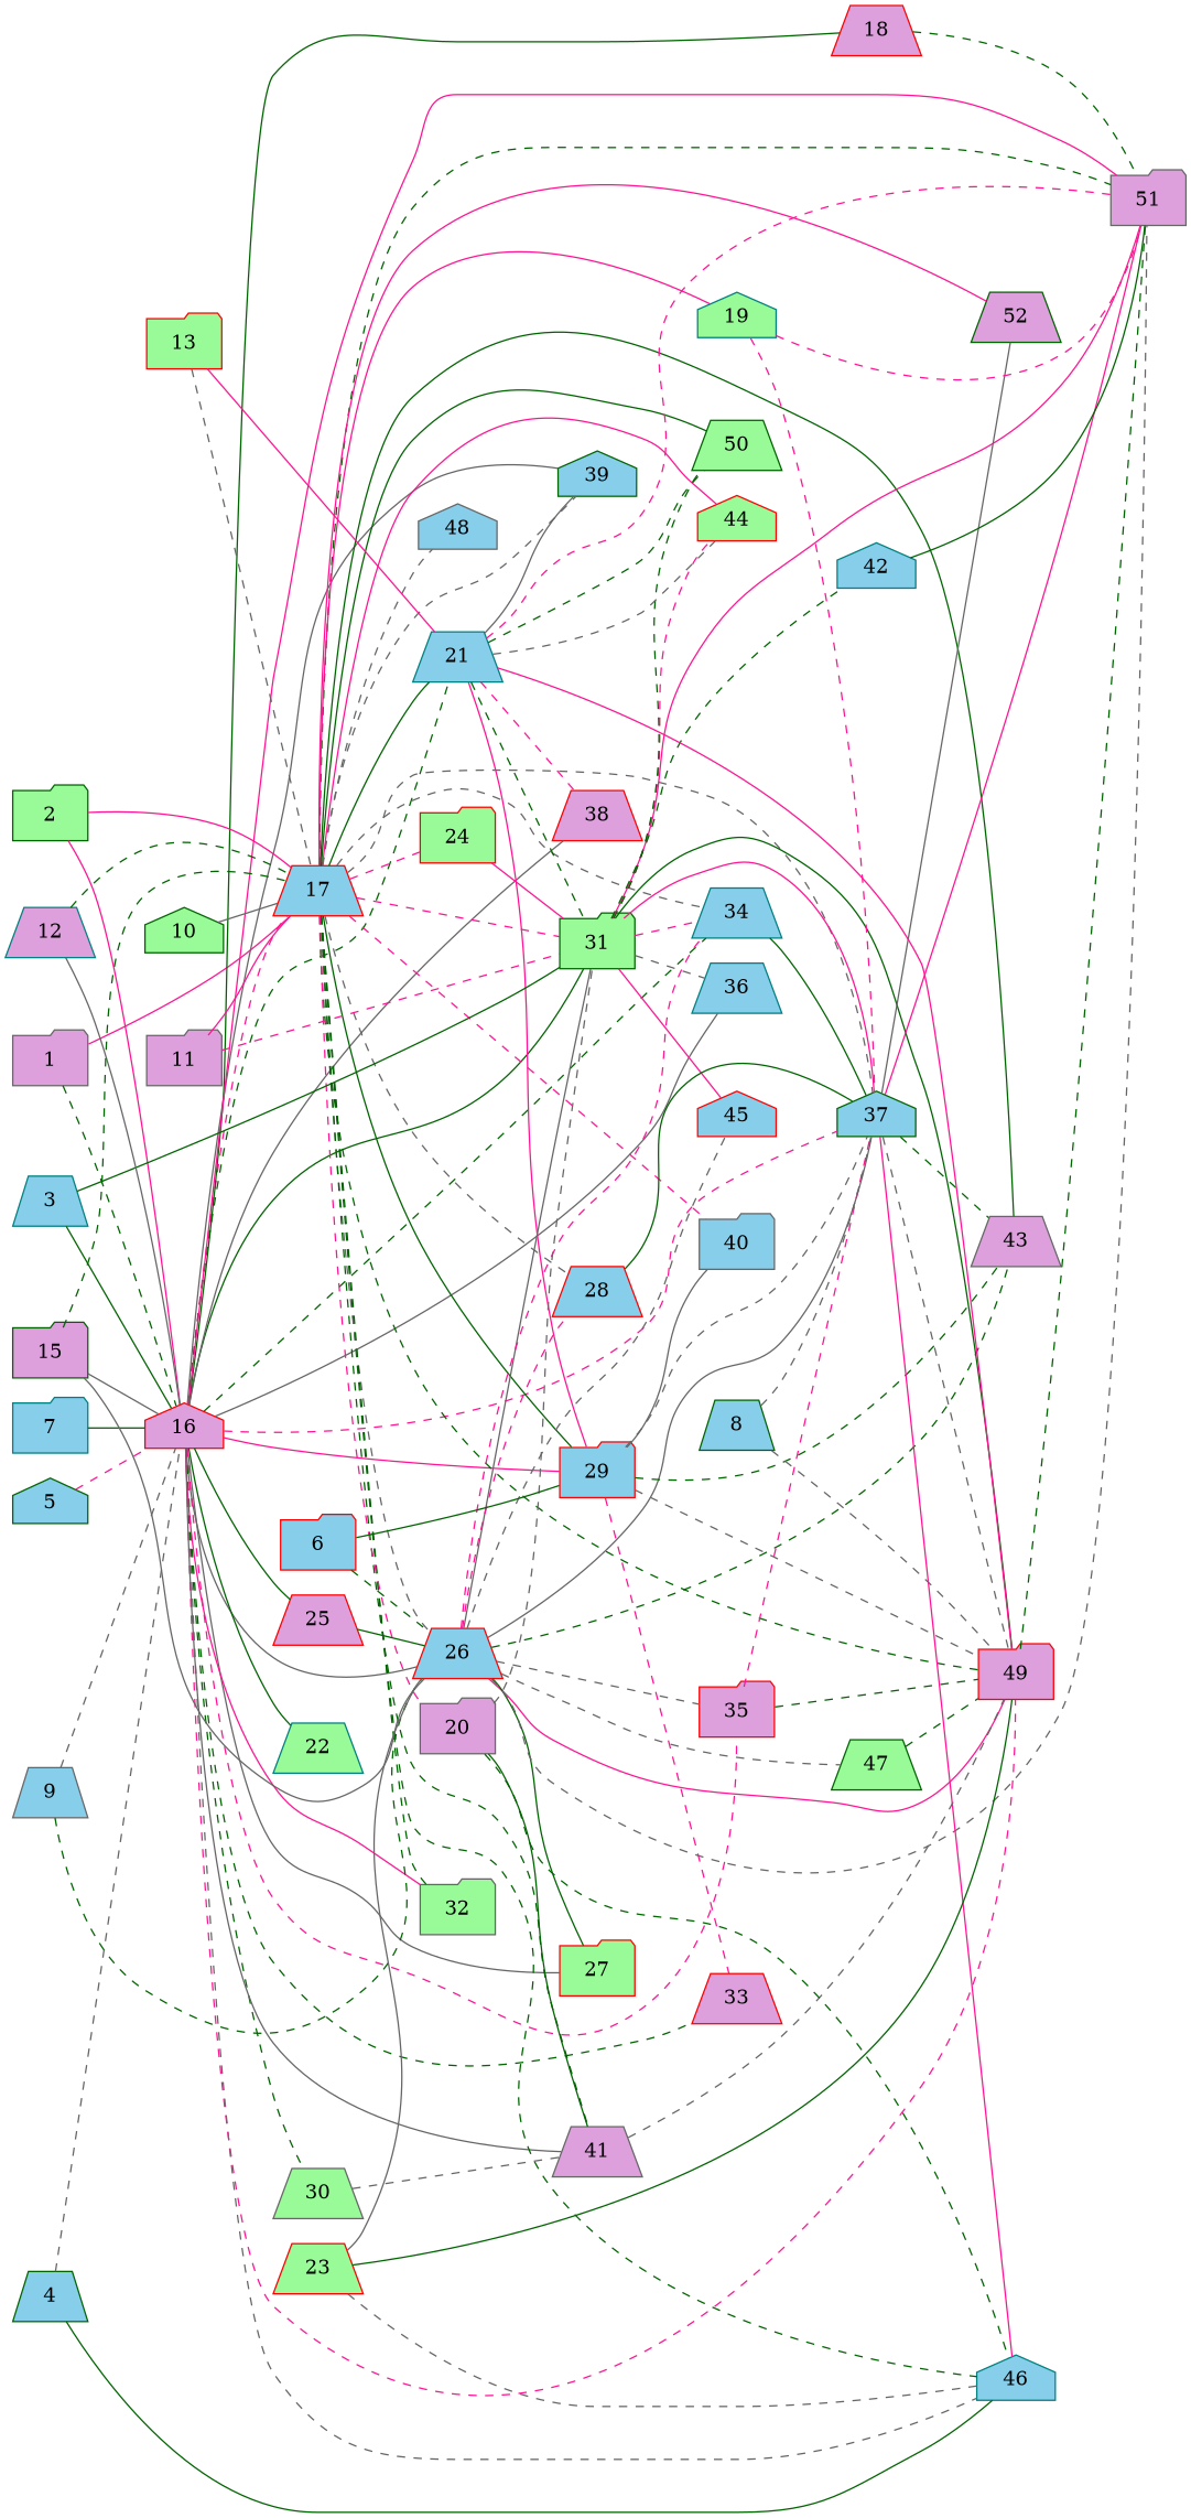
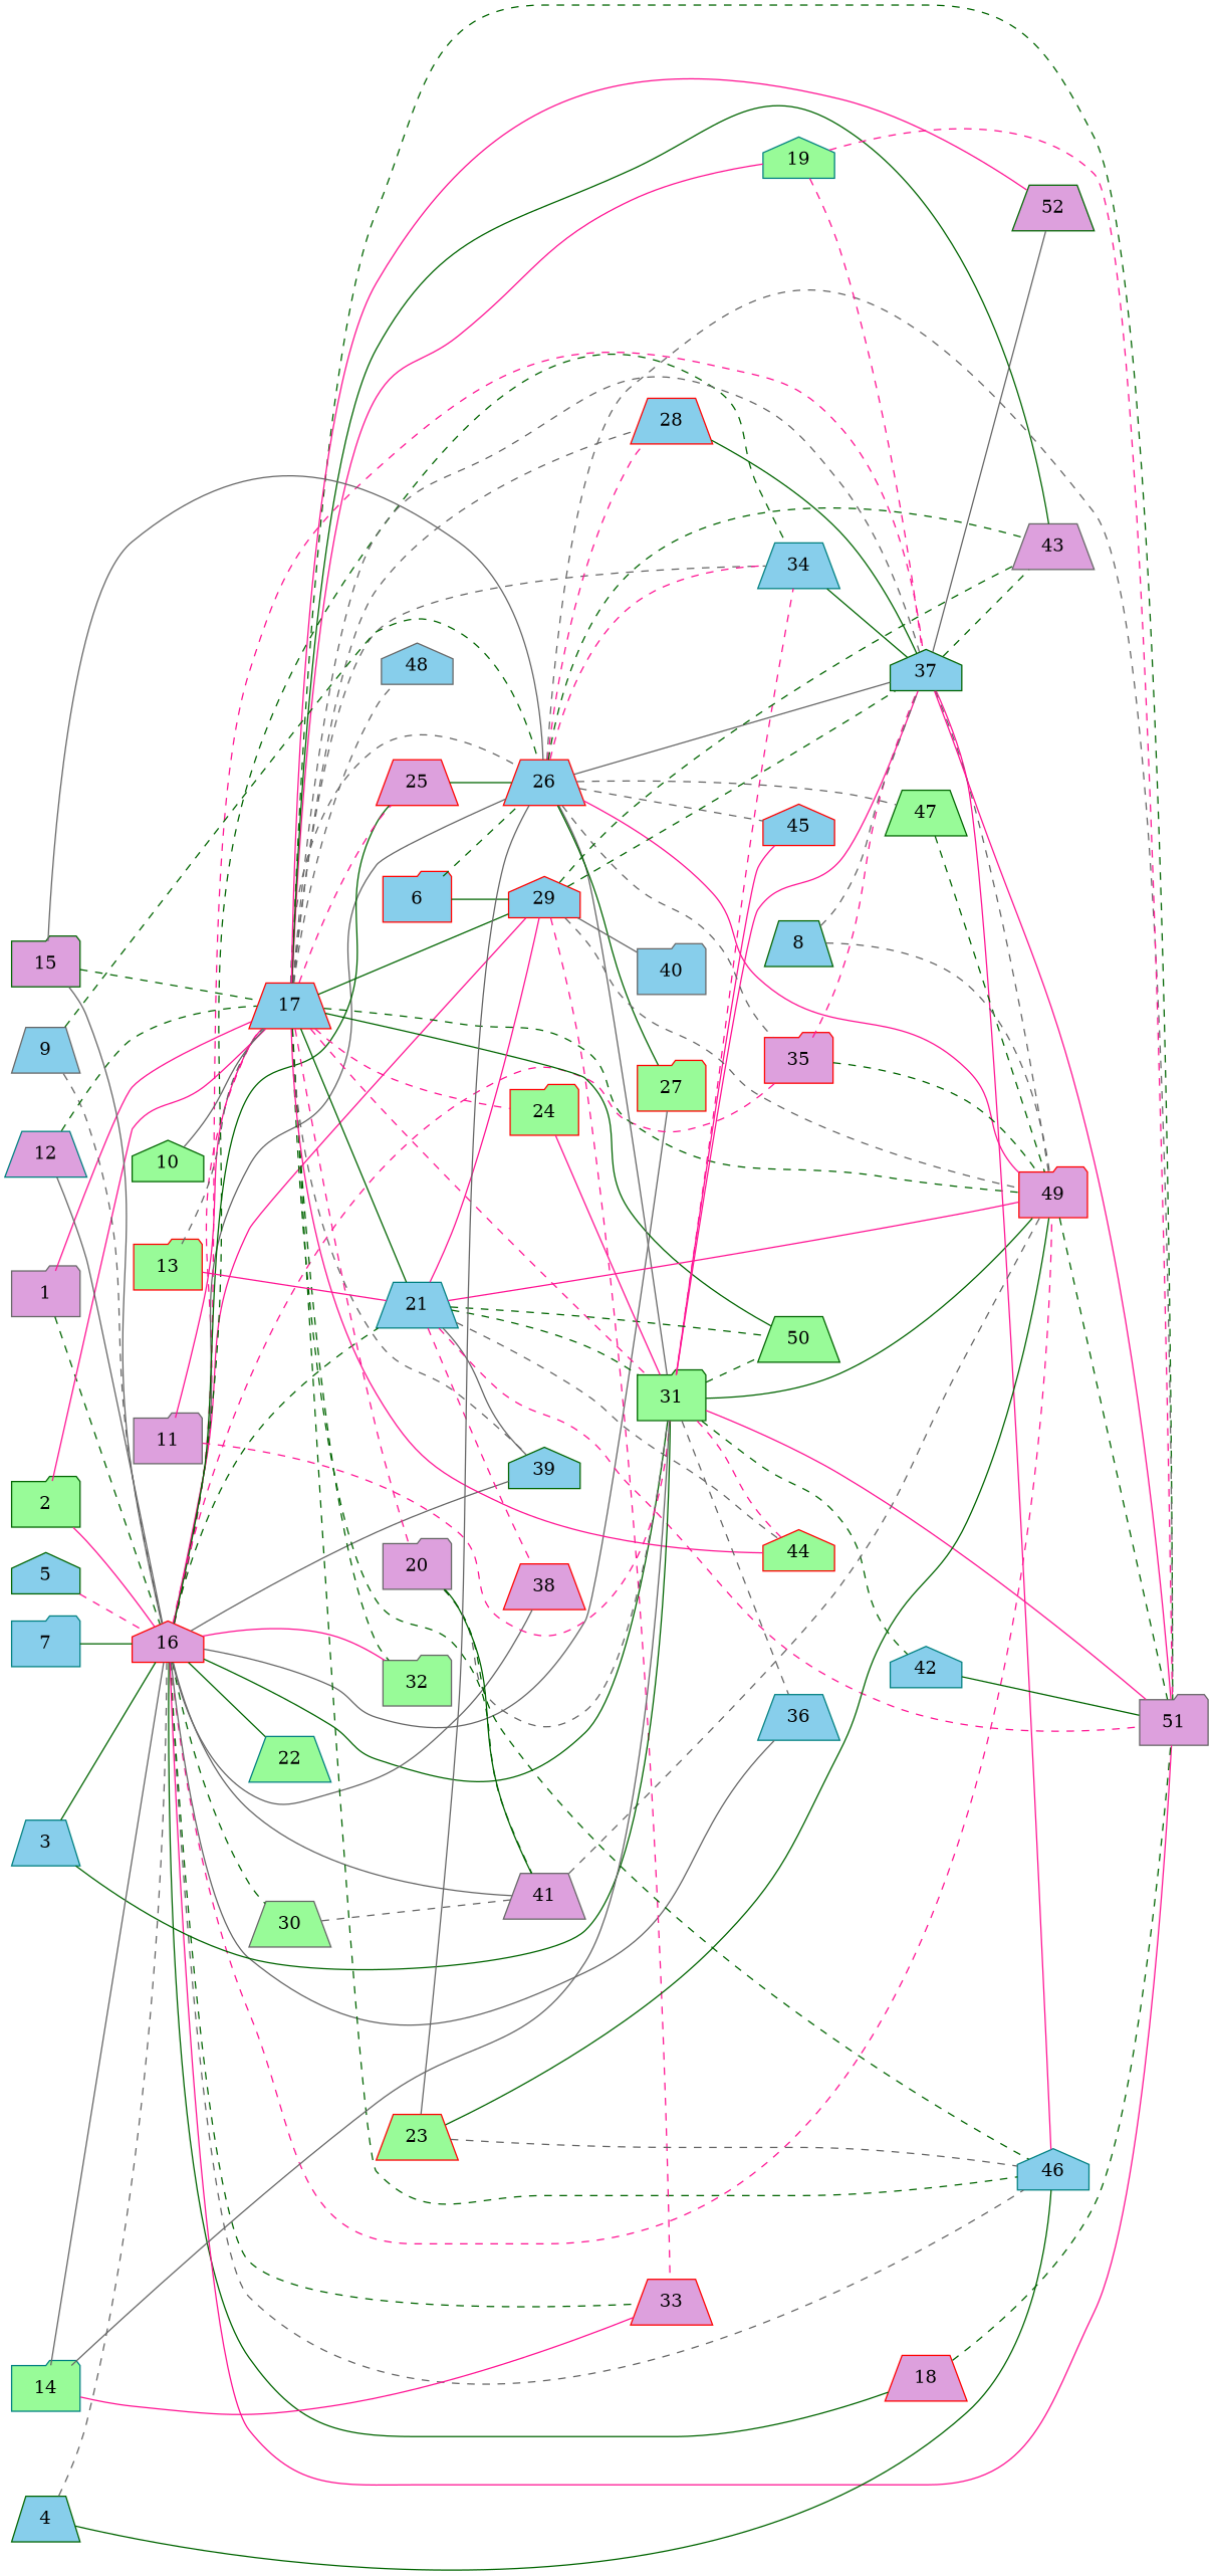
  graph {
    rankdir=LR
    node [color=red fillcolor=skyblue shape=trapezium style=filled]
    edge [color=darkgreen style=dashed weight=1.0]
    1 [color=gray40 fillcolor=plum shape=folder]
    16 [fillcolor=plum shape=house]
    17
    31 [color=darkgreen fillcolor=palegreen shape=folder]
    46 [color=teal shape=house]
    26
-   29 [shape=folder]
+   29 [shape=house]
    37 [color=darkgreen shape=house]
    49 [fillcolor=plum shape=folder]
    21 [color=teal]
    33 [fillcolor=plum]
    18 [fillcolor=plum]
    22 [color=teal fillcolor=palegreen]
    25 [fillcolor=plum]
    27 [fillcolor=palegreen shape=folder]
    30 [color=gray40 fillcolor=palegreen]
    32 [color=gray40 fillcolor=palegreen shape=folder]
    34 [color=teal]
    35 [fillcolor=plum shape=folder]
    36 [color=teal]
    38 [fillcolor=plum]
    39 [color=darkgreen shape=house]
    41 [color=gray40 fillcolor=plum]
    51 [color=gray40 fillcolor=plum shape=folder]
    19 [color=teal fillcolor=palegreen shape=house]
    20 [color=gray40 fillcolor=plum shape=folder]
    24 [fillcolor=palegreen shape=folder]
    28
    40 [color=gray40 shape=folder]
    43 [color=gray40 fillcolor=plum]
    44 [fillcolor=palegreen shape=house]
    48 [color=gray40 shape=house]
    50 [color=darkgreen fillcolor=palegreen]
    52 [color=darkgreen fillcolor=plum]
    2 [color=darkgreen fillcolor=palegreen shape=folder]
    3 [color=teal]
    45 [shape=house]
    42 [color=teal shape=house]
    4 [color=darkgreen]
    5 [color=darkgreen shape=house]
    6 [shape=folder]
    47 [color=darkgreen fillcolor=palegreen]
    7 [color=teal shape=folder]
    8 [color=darkgreen]
    9 [color=gray40]
    10 [color=darkgreen fillcolor=palegreen shape=house]
    11 [color=gray40 fillcolor=plum shape=folder]
    12 [color=teal fillcolor=plum]
    13 [fillcolor=palegreen shape=folder]
+   14 [color=teal fillcolor=palegreen shape=folder]
    15 [color=darkgreen fillcolor=plum shape=folder]
    23 [fillcolor=palegreen]
    1 -- 16
    1 -- 17 [color=deeppink style=solid]
    16 -- 17 [color=deeppink weight=6.0]
    16 -- 31 [style=solid weight=3.0]
    16 -- 46 [color=gray40]
    16 -- 26 [color=gray40 style=solid weight=4.0]
    16 -- 29 [color=deeppink style=solid weight=2.0]
    16 -- 37 [color=deeppink weight=3.0]
    16 -- 49 [color=deeppink weight=3.0]
    16 -- 21
    16 -- 33 [weight=2.0]
    16 -- 18 [style=solid]
    16 -- 22 [style=solid weight=2.0]
    16 -- 25 [style=solid]
    16 -- 27 [color=gray40 style=solid]
    16 -- 30 [weight=3.0]
    16 -- 32 [color=deeppink style=solid]
    16 -- 34
    16 -- 35 [color=deeppink]
    16 -- 36 [color=gray40 style=solid]
    16 -- 38 [color=gray40 style=solid]
    16 -- 39 [color=gray40 style=solid]
    16 -- 41 [color=gray40 style=solid]
    16 -- 51 [color=deeppink style=solid weight=5.0]
    17 -- 31 [color=deeppink weight=4.0]
    17 -- 46
    17 -- 26 [color=gray40 weight=2.0]
    17 -- 29 [style=solid]
    17 -- 37 [color=gray40 weight=3.0]
    17 -- 49 [weight=3.0]
    17 -- 21 [style=solid]
    17 -- 32
    17 -- 34 [color=gray40]
    17 -- 39 [color=gray40]
    17 -- 41
    17 -- 51 [weight=2.0]
    17 -- 19 [color=deeppink style=solid]
    17 -- 20 [color=deeppink weight=3.0]
    17 -- 24 [color=deeppink]
    17 -- 28 [color=gray40]
-   17 -- 40 [color=deeppink]
+   17 -- 25 [color=deeppink]
    17 -- 43 [style=solid]
    17 -- 44 [color=deeppink style=solid]
    17 -- 48 [color=gray40 weight=2.0]
    17 -- 50 [style=solid]
    17 -- 52 [color=deeppink style=solid]
    31 -- 37 [color=deeppink style=solid weight=2.0]
    31 -- 49 [style=solid]
    31 -- 34 [color=deeppink]
    31 -- 36 [color=gray40]
    31 -- 51 [color=deeppink style=solid]
    31 -- 44 [color=deeppink]
    31 -- 50
    31 -- 45 [color=deeppink style=solid]
    31 -- 42
    26 -- 31 [color=gray40 style=solid weight=2.0]
    26 -- 37 [color=gray40 style=solid]
    26 -- 49 [color=deeppink style=solid]
    26 -- 27 [style=solid]
    26 -- 34 [color=deeppink]
    26 -- 35 [color=gray40]
    26 -- 51 [color=gray40]
    26 -- 28 [color=deeppink]
    26 -- 43
    26 -- 45 [color=gray40]
    26 -- 47 [color=gray40]
-   29 -- 37 [color=gray40]
+   29 -- 37
    29 -- 49 [color=gray40]
    29 -- 33 [color=deeppink]
    29 -- 40 [color=gray40 style=solid]
    29 -- 43
    37 -- 46 [color=deeppink style=solid]
    37 -- 49 [color=gray40]
    37 -- 51 [color=deeppink style=solid]
    37 -- 43
    37 -- 52 [color=gray40 style=solid]
    49 -- 51
    21 -- 31
    21 -- 29 [color=deeppink style=solid]
    21 -- 49 [color=deeppink style=solid]
    21 -- 38 [color=deeppink]
    21 -- 39 [color=gray40 style=solid]
    21 -- 51 [color=deeppink weight=2.0]
    21 -- 44 [color=gray40]
    21 -- 50
    18 -- 51
    25 -- 26 [style=solid]
    30 -- 41 [color=gray40]
    34 -- 37 [style=solid]
    35 -- 37 [color=deeppink]
    35 -- 49 [weight=2.0]
    41 -- 49 [color=gray40]
    19 -- 37 [color=deeppink]
    19 -- 51 [color=deeppink]
    20 -- 31 [color=gray40]
    20 -- 46
    20 -- 41 [style=solid]
    24 -- 31 [color=deeppink style=solid]
    28 -- 37 [style=solid]
    2 -- 16 [color=deeppink style=solid]
    2 -- 17 [color=deeppink style=solid]
    3 -- 16 [style=solid]
    3 -- 31 [style=solid]
    42 -- 51 [style=solid]
    4 -- 16 [color=gray40]
    4 -- 46 [style=solid]
    5 -- 16 [color=deeppink]
    6 -- 26
    6 -- 29 [style=solid]
    47 -- 49
    7 -- 16 [style=solid weight=2.0]
    8 -- 37 [color=gray40]
    8 -- 49 [color=gray40]
    9 -- 16 [color=gray40]
    9 -- 26
    10 -- 17 [color=gray40 style=solid weight=2.0]
    11 -- 17 [color=deeppink style=solid]
    11 -- 31 [color=deeppink]
    12 -- 16 [color=gray40 style=solid]
    12 -- 17
    13 -- 17 [color=gray40]
    13 -- 21 [color=deeppink style=solid]
+   14 -- 16 [color=gray40 style=solid]
+   14 -- 31 [color=gray40 style=solid]
+   14 -- 33 [color=deeppink style=solid]
    15 -- 16 [color=gray40 style=solid weight=2.0]
    15 -- 17
    15 -- 26 [color=gray40 style=solid]
    23 -- 46 [color=gray40]
    23 -- 26 [color=gray40 style=solid]
    23 -- 49 [style=solid]
  }
